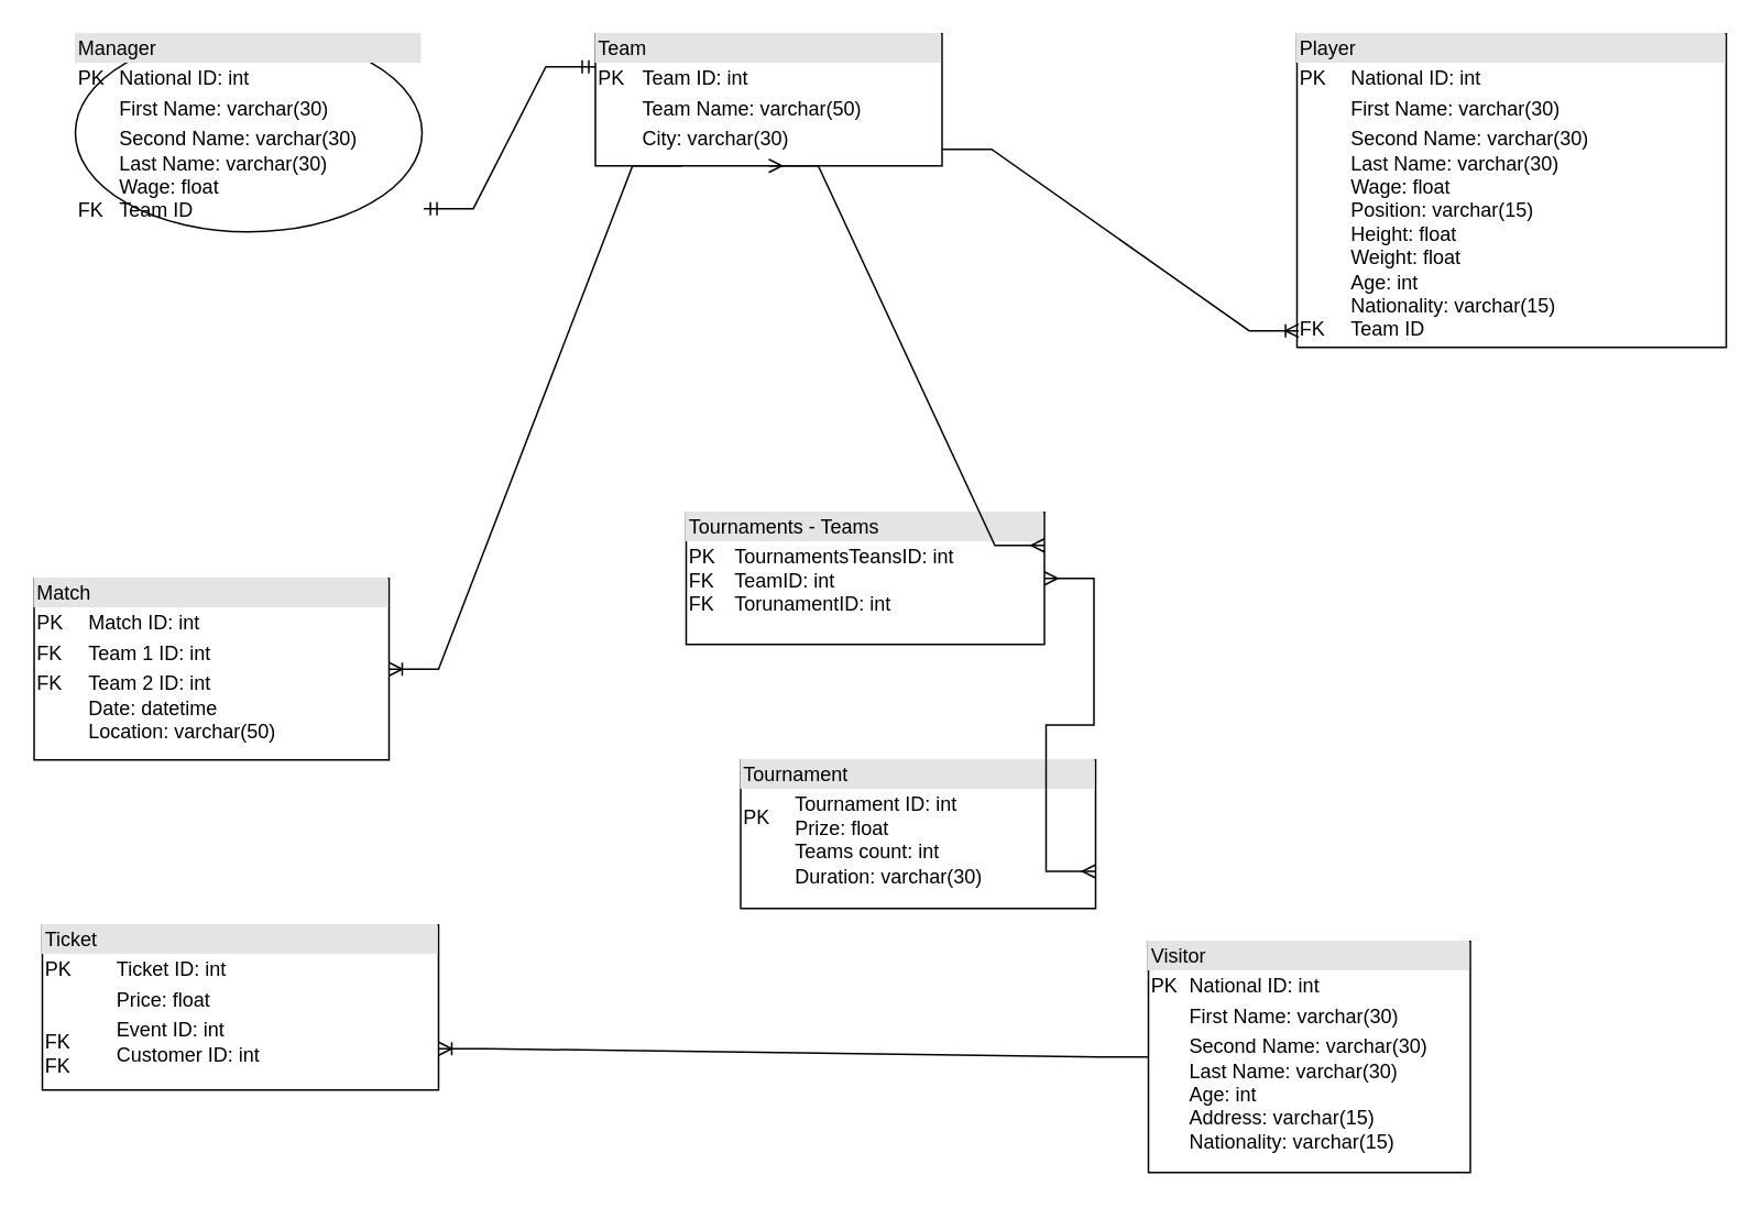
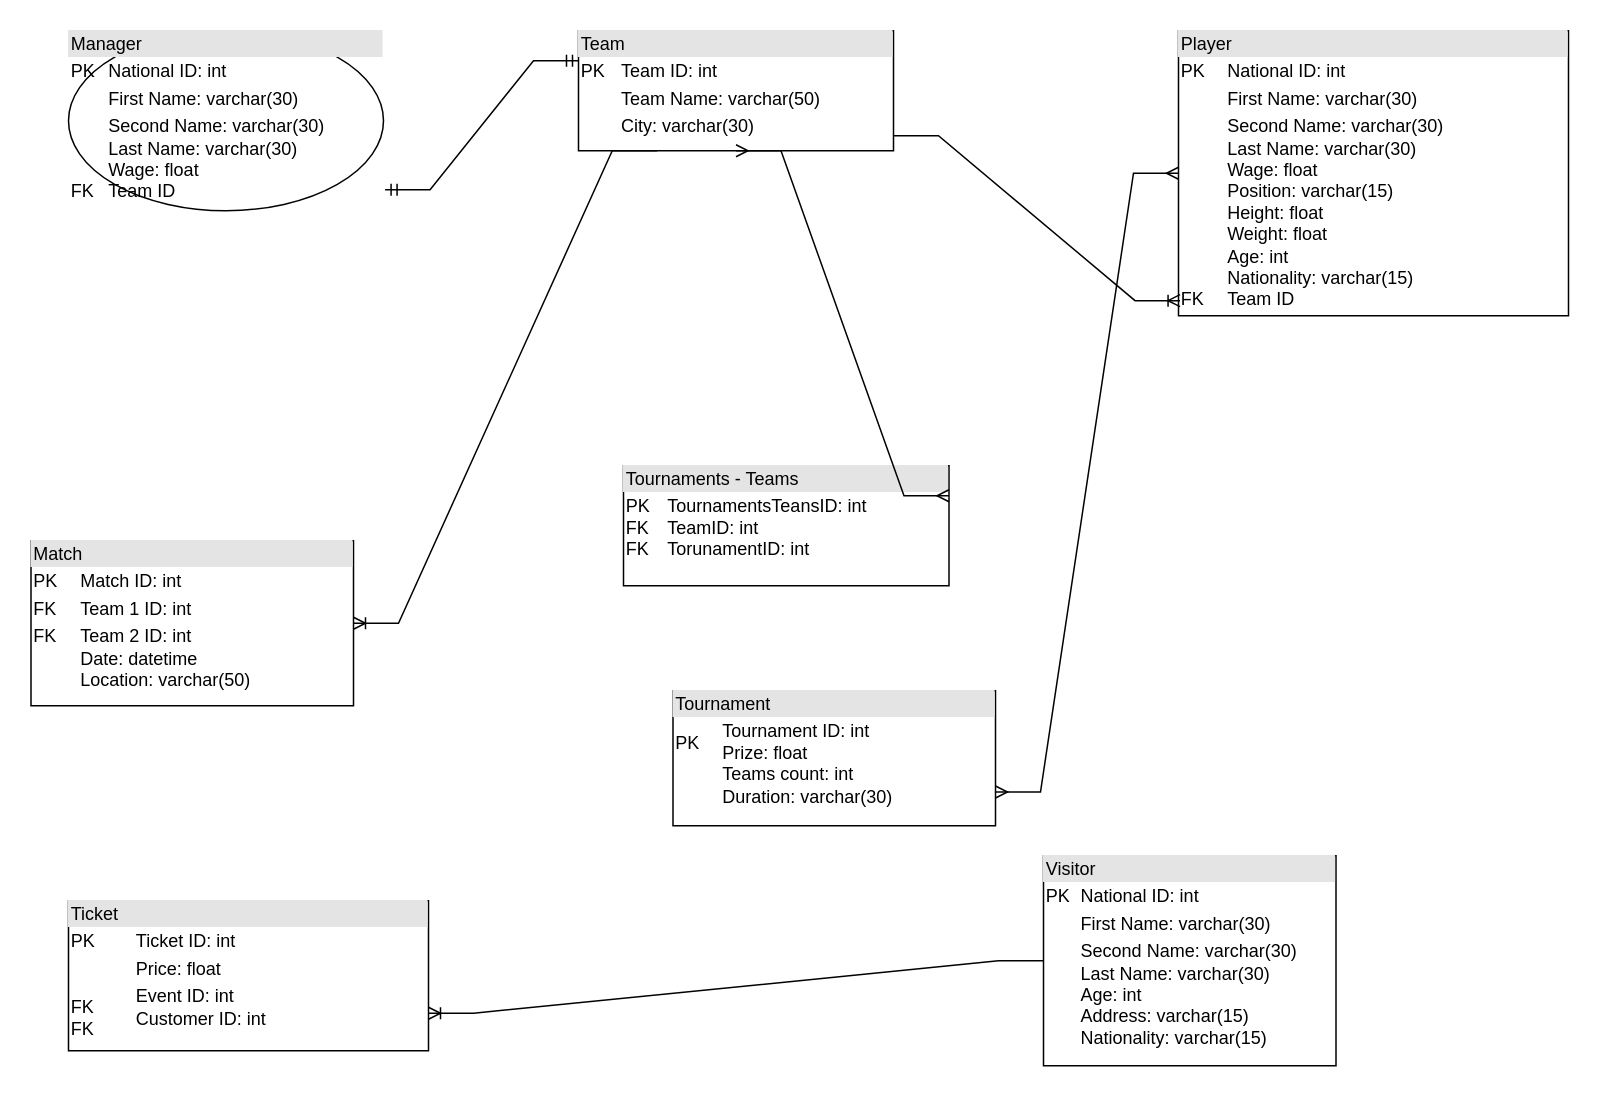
  <mxCell id="0" />
  <mxCell id="1" parent="0" />
  <mxCell id="2" value="&lt;div style=&quot;box-sizing:border-box;width:100%;background:#e4e4e4;padding:2px;&quot;&gt;Manager&lt;/div&gt;&lt;table style=&quot;width:100%;font-size:1em;&quot; cellpadding=&quot;2&quot; cellspacing=&quot;0&quot;&gt;&lt;tbody&gt;&lt;tr&gt;&lt;td&gt;PK&lt;/td&gt;&lt;td&gt;National ID: int&lt;br&gt;&lt;/td&gt;&lt;/tr&gt;&lt;tr&gt;&lt;td&gt;&lt;br&gt;&lt;/td&gt;&lt;td&gt;First Name: varchar(30)&lt;/td&gt;&lt;/tr&gt;&lt;tr&gt;&lt;td&gt;&lt;br&gt;&lt;br&gt;&lt;br&gt;FK&lt;/td&gt;&lt;td&gt;Second Name: varchar(30)&lt;br&gt;Last Name: varchar(30)&lt;br&gt;Wage: float&lt;br&gt;Team ID&lt;/td&gt;&lt;/tr&gt;&lt;/tbody&gt;&lt;/table&gt;" style="ellipse;verticalAlign=top;align=left;overflow=fill;html=1;" vertex="1" parent="1"><mxGeometry x="45" y="20" width="210" height="120" as="geometry" /></mxCell>
- <mxCell id="3" value="&lt;div style=&quot;box-sizing:border-box;width:100%;background:#e4e4e4;padding:2px;&quot;&gt;Team&lt;/div&gt;&lt;table style=&quot;width:100%;font-size:1em;&quot; cellpadding=&quot;2&quot; cellspacing=&quot;0&quot;&gt;&lt;tbody&gt;&lt;tr&gt;&lt;td&gt;PK&lt;/td&gt;&lt;td&gt;Team ID: int&lt;br&gt;&lt;/td&gt;&lt;/tr&gt;&lt;tr&gt;&lt;td&gt;&lt;br&gt;&lt;/td&gt;&lt;td&gt;Team Name: varchar(50)&lt;/td&gt;&lt;/tr&gt;&lt;tr&gt;&lt;td&gt;&lt;br&gt;&lt;/td&gt;&lt;td&gt;City: varchar(30)&lt;br&gt;&lt;/td&gt;&lt;/tr&gt;&lt;/tbody&gt;&lt;/table&gt;" style="verticalAlign=top;align=left;overflow=fill;html=1;" vertex="1" parent="1"><mxGeometry x="360" y="20" width="210" height="80" as="geometry" /></mxCell>
+ <mxCell id="3" value="&lt;div style=&quot;box-sizing:border-box;width:100%;background:#e4e4e4;padding:2px;&quot;&gt;Team&lt;/div&gt;&lt;table style=&quot;width:100%;font-size:1em;&quot; cellpadding=&quot;2&quot; cellspacing=&quot;0&quot;&gt;&lt;tbody&gt;&lt;tr&gt;&lt;td&gt;PK&lt;/td&gt;&lt;td&gt;Team ID: int&lt;br&gt;&lt;/td&gt;&lt;/tr&gt;&lt;tr&gt;&lt;td&gt;&lt;br&gt;&lt;/td&gt;&lt;td&gt;Team Name: varchar(50)&lt;/td&gt;&lt;/tr&gt;&lt;tr&gt;&lt;td&gt;&lt;br&gt;&lt;/td&gt;&lt;td&gt;City: varchar(30)&lt;br&gt;&lt;/td&gt;&lt;/tr&gt;&lt;/tbody&gt;&lt;/table&gt;" style="verticalAlign=top;align=left;overflow=fill;html=1;" vertex="1" parent="1"><mxGeometry x="385" y="20" width="210" height="80" as="geometry" /></mxCell>
  <mxCell id="4" value="&lt;div style=&quot;box-sizing:border-box;width:100%;background:#e4e4e4;padding:2px;&quot;&gt;Player&lt;/div&gt;&lt;table style=&quot;width:100%;font-size:1em;&quot; cellpadding=&quot;2&quot; cellspacing=&quot;0&quot;&gt;&lt;tbody&gt;&lt;tr&gt;&lt;td&gt;PK&lt;/td&gt;&lt;td&gt;National ID: int&lt;br&gt;&lt;/td&gt;&lt;/tr&gt;&lt;tr&gt;&lt;td&gt;&lt;br&gt;&lt;/td&gt;&lt;td&gt;First Name: varchar(30)&lt;/td&gt;&lt;/tr&gt;&lt;tr&gt;&lt;td&gt;&lt;br&gt;&lt;br&gt;&lt;br&gt;&lt;br&gt;&lt;br&gt;&lt;br&gt;&lt;br&gt;&lt;br&gt;FK&lt;/td&gt;&lt;td&gt;Second Name: varchar(30)&lt;br&gt;Last Name: varchar(30)&lt;br&gt;Wage: float&lt;br&gt;Position: varchar(15)&lt;br&gt;Height: float&lt;br&gt;Weight: float&lt;br&gt;Age: int&lt;br&gt;Nationality: varchar(15)&lt;br&gt;Team ID&lt;/td&gt;&lt;/tr&gt;&lt;/tbody&gt;&lt;/table&gt;" style="verticalAlign=top;align=left;overflow=fill;html=1;" vertex="1" parent="1"><mxGeometry x="785" y="20" width="260" height="190" as="geometry" /></mxCell>
  <mxCell id="5" value="&lt;div style=&quot;box-sizing:border-box;width:100%;background:#e4e4e4;padding:2px;&quot;&gt;Visitor&lt;/div&gt;&lt;table style=&quot;width:100%;font-size:1em;&quot; cellpadding=&quot;2&quot; cellspacing=&quot;0&quot;&gt;&lt;tbody&gt;&lt;tr&gt;&lt;td&gt;PK&lt;/td&gt;&lt;td&gt;National ID: int&lt;br&gt;&lt;/td&gt;&lt;/tr&gt;&lt;tr&gt;&lt;td&gt;&lt;br&gt;&lt;/td&gt;&lt;td&gt;First Name: varchar(30)&lt;/td&gt;&lt;/tr&gt;&lt;tr&gt;&lt;td&gt;&lt;br&gt;&lt;br&gt;&lt;/td&gt;&lt;td&gt;Second Name: varchar(30)&lt;br&gt;Last Name: varchar(30)&lt;br&gt;Age: int&lt;br&gt;Address: varchar(15)&lt;br&gt;Nationality: varchar(15)&lt;br&gt;&lt;br&gt;&lt;/td&gt;&lt;/tr&gt;&lt;/tbody&gt;&lt;/table&gt;" style="verticalAlign=top;align=left;overflow=fill;html=1;" vertex="1" parent="1"><mxGeometry x="695" y="570" width="195" height="140" as="geometry" /></mxCell>
- <mxCell id="6" value="&lt;div style=&quot;box-sizing:border-box;width:100%;background:#e4e4e4;padding:2px;&quot;&gt;Ticket&lt;/div&gt;&lt;table style=&quot;width:100%;font-size:1em;&quot; cellpadding=&quot;2&quot; cellspacing=&quot;0&quot;&gt;&lt;tbody&gt;&lt;tr&gt;&lt;td&gt;PK&lt;/td&gt;&lt;td&gt;Ticket ID: int&lt;br&gt;&lt;/td&gt;&lt;/tr&gt;&lt;tr&gt;&lt;td&gt;&lt;br&gt;&lt;/td&gt;&lt;td&gt;Price: float&lt;/td&gt;&lt;/tr&gt;&lt;tr&gt;&lt;td&gt;FK&lt;br&gt;FK&lt;/td&gt;&lt;td&gt;Event ID: int&lt;br&gt;Customer ID: int&lt;br&gt;&lt;br&gt;&lt;/td&gt;&lt;/tr&gt;&lt;/tbody&gt;&lt;/table&gt;" style="verticalAlign=top;align=left;overflow=fill;html=1;" vertex="1" parent="1"><mxGeometry x="25" y="560" width="240" height="100" as="geometry" /></mxCell>
- <mxCell id="7" value="&lt;div style=&quot;box-sizing:border-box;width:100%;background:#e4e4e4;padding:2px;&quot;&gt;Match&lt;/div&gt;&lt;table style=&quot;width:100%;font-size:1em;&quot; cellpadding=&quot;2&quot; cellspacing=&quot;0&quot;&gt;&lt;tbody&gt;&lt;tr&gt;&lt;td&gt;PK&lt;/td&gt;&lt;td&gt;Match ID: int&lt;br&gt;&lt;/td&gt;&lt;/tr&gt;&lt;tr&gt;&lt;td&gt;FK&lt;/td&gt;&lt;td&gt;Team 1 ID: int&lt;/td&gt;&lt;/tr&gt;&lt;tr&gt;&lt;td&gt;FK&lt;br&gt;&lt;br&gt;&lt;br&gt;&lt;br&gt;&lt;/td&gt;&lt;td&gt;Team 2 ID: int&lt;br&gt;Date: datetime&lt;br&gt;Location: varchar(50)&lt;br&gt;&lt;br&gt;&lt;/td&gt;&lt;/tr&gt;&lt;/tbody&gt;&lt;/table&gt;" style="verticalAlign=top;align=left;overflow=fill;html=1;" vertex="1" parent="1"><mxGeometry x="20" y="350" width="215" height="110" as="geometry" /></mxCell>
+ <mxCell id="6" value="&lt;div style=&quot;box-sizing:border-box;width:100%;background:#e4e4e4;padding:2px;&quot;&gt;Ticket&lt;/div&gt;&lt;table style=&quot;width:100%;font-size:1em;&quot; cellpadding=&quot;2&quot; cellspacing=&quot;0&quot;&gt;&lt;tbody&gt;&lt;tr&gt;&lt;td&gt;PK&lt;/td&gt;&lt;td&gt;Ticket ID: int&lt;br&gt;&lt;/td&gt;&lt;/tr&gt;&lt;tr&gt;&lt;td&gt;&lt;br&gt;&lt;/td&gt;&lt;td&gt;Price: float&lt;/td&gt;&lt;/tr&gt;&lt;tr&gt;&lt;td&gt;FK&lt;br&gt;FK&lt;/td&gt;&lt;td&gt;Event ID: int&lt;br&gt;Customer ID: int&lt;br&gt;&lt;br&gt;&lt;/td&gt;&lt;/tr&gt;&lt;/tbody&gt;&lt;/table&gt;" style="verticalAlign=top;align=left;overflow=fill;html=1;" vertex="1" parent="1"><mxGeometry x="45" y="600" width="240" height="100" as="geometry" /></mxCell>
+ <mxCell id="7" value="&lt;div style=&quot;box-sizing:border-box;width:100%;background:#e4e4e4;padding:2px;&quot;&gt;Match&lt;/div&gt;&lt;table style=&quot;width:100%;font-size:1em;&quot; cellpadding=&quot;2&quot; cellspacing=&quot;0&quot;&gt;&lt;tbody&gt;&lt;tr&gt;&lt;td&gt;PK&lt;/td&gt;&lt;td&gt;Match ID: int&lt;br&gt;&lt;/td&gt;&lt;/tr&gt;&lt;tr&gt;&lt;td&gt;FK&lt;/td&gt;&lt;td&gt;Team 1 ID: int&lt;/td&gt;&lt;/tr&gt;&lt;tr&gt;&lt;td&gt;FK&lt;br&gt;&lt;br&gt;&lt;br&gt;&lt;br&gt;&lt;/td&gt;&lt;td&gt;Team 2 ID: int&lt;br&gt;Date: datetime&lt;br&gt;Location: varchar(50)&lt;br&gt;&lt;br&gt;&lt;/td&gt;&lt;/tr&gt;&lt;/tbody&gt;&lt;/table&gt;" style="verticalAlign=top;align=left;overflow=fill;html=1;" vertex="1" parent="1"><mxGeometry x="20" y="360" width="215" height="110" as="geometry" /></mxCell>
  <mxCell id="8" value="&lt;div style=&quot;box-sizing:border-box;width:100%;background:#e4e4e4;padding:2px;&quot;&gt;Tournament&lt;/div&gt;&lt;table style=&quot;width:100%;font-size:1em;&quot; cellpadding=&quot;2&quot; cellspacing=&quot;0&quot;&gt;&lt;tbody&gt;&lt;tr&gt;&lt;td&gt;PK&lt;br&gt;&lt;br&gt;&lt;br&gt;&lt;br&gt;&lt;/td&gt;&lt;td&gt;Tournament ID: int&lt;br&gt;Prize: float&lt;br&gt;Teams count: int&lt;br&gt;Duration: varchar(30)&lt;br&gt;&lt;br&gt;&lt;/td&gt;&lt;/tr&gt;&lt;tr&gt;&lt;td&gt;&lt;br&gt;&lt;/td&gt;&lt;td&gt;&lt;/td&gt;&lt;/tr&gt;&lt;tr&gt;&lt;td&gt;&lt;br&gt;&lt;br&gt;&lt;br&gt;&lt;br&gt;&lt;/td&gt;&lt;td&gt;&lt;br&gt;&lt;br&gt;&lt;/td&gt;&lt;/tr&gt;&lt;/tbody&gt;&lt;/table&gt;" style="verticalAlign=top;align=left;overflow=fill;html=1;" vertex="1" parent="1"><mxGeometry x="448" y="460" width="215" height="90" as="geometry" /></mxCell>
  <mxCell id="9" value="&lt;div style=&quot;box-sizing:border-box;width:100%;background:#e4e4e4;padding:2px;&quot;&gt;Tournaments - Teams&lt;/div&gt;&lt;table style=&quot;width:100%;font-size:1em;&quot; cellpadding=&quot;2&quot; cellspacing=&quot;0&quot;&gt;&lt;tbody&gt;&lt;tr&gt;&lt;td&gt;PK&lt;br&gt;FK&lt;br&gt;FK&lt;br&gt;&lt;br&gt;&lt;/td&gt;&lt;td&gt;TournamentsTeansID: int&lt;br&gt;TeamID: int&lt;br&gt;TorunamentID: int&lt;br&gt;&lt;br&gt;&lt;/td&gt;&lt;/tr&gt;&lt;tr&gt;&lt;td&gt;&lt;br&gt;&lt;/td&gt;&lt;td&gt;&lt;/td&gt;&lt;/tr&gt;&lt;tr&gt;&lt;td&gt;&lt;br&gt;&lt;br&gt;&lt;br&gt;&lt;br&gt;&lt;/td&gt;&lt;td&gt;&lt;br&gt;&lt;br&gt;&lt;/td&gt;&lt;/tr&gt;&lt;/tbody&gt;&lt;/table&gt;" style="verticalAlign=top;align=left;overflow=fill;html=1;" vertex="1" parent="1"><mxGeometry x="415" y="310" width="217" height="80" as="geometry" /></mxCell>
  <mxCell id="10" value="" style="edgeStyle=entityRelationEdgeStyle;fontSize=12;html=1;endArrow=ERmandOne;startArrow=ERmandOne;rounded=0;exitX=1.005;exitY=0.883;exitDx=0;exitDy=0;entryX=0;entryY=0.25;entryDx=0;entryDy=0;exitPerimeter=0;" edge="1" parent="1" source="2" target="3"><mxGeometry width="100" height="100" relative="1" as="geometry"><mxPoint x="675" y="470" as="sourcePoint" /><mxPoint x="775" y="370" as="targetPoint" /></mxGeometry></mxCell>
  <mxCell id="11" value="" style="edgeStyle=entityRelationEdgeStyle;fontSize=12;html=1;endArrow=ERoneToMany;rounded=0;exitX=1;exitY=0.875;exitDx=0;exitDy=0;exitPerimeter=0;entryX=0.004;entryY=0.947;entryDx=0;entryDy=0;entryPerimeter=0;" edge="1" parent="1" source="3" target="4"><mxGeometry width="100" height="100" relative="1" as="geometry"><mxPoint x="675" y="470" as="sourcePoint" /><mxPoint x="775" y="370" as="targetPoint" /></mxGeometry></mxCell>
  <mxCell id="12" value="" style="edgeStyle=entityRelationEdgeStyle;fontSize=12;html=1;endArrow=ERoneToMany;rounded=0;exitX=0.25;exitY=1;exitDx=0;exitDy=0;entryX=1;entryY=0.5;entryDx=0;entryDy=0;" edge="1" parent="1" source="3" target="7"><mxGeometry width="100" height="100" relative="1" as="geometry"><mxPoint x="675" y="470" as="sourcePoint" /><mxPoint x="775" y="370" as="targetPoint" /></mxGeometry></mxCell>
- <mxCell id="13" value="" style="edgeStyle=entityRelationEdgeStyle;fontSize=12;html=1;endArrow=ERmany;startArrow=ERmany;rounded=0;entryX=1;entryY=0.5;entryDx=0;entryDy=0;exitX=1;exitY=0.75;exitDx=0;exitDy=0;" edge="1" parent="1" source="8" target="9"><mxGeometry width="100" height="100" relative="1" as="geometry"><mxPoint x="655" y="720" as="sourcePoint" /><mxPoint x="775" y="370" as="targetPoint" /></mxGeometry></mxCell>
+ <mxCell id="13" value="" style="edgeStyle=entityRelationEdgeStyle;fontSize=12;html=1;endArrow=ERmany;startArrow=ERmany;rounded=0;exitX=1;exitY=0.75;exitDx=0;exitDy=0;" edge="1" parent="1" source="8" target="4"><mxGeometry width="100" height="100" relative="1" as="geometry"><mxPoint x="655" y="720" as="sourcePoint" /><mxPoint x="775" y="370" as="targetPoint" /></mxGeometry></mxCell>
  <mxCell id="14" value="" style="edgeStyle=entityRelationEdgeStyle;fontSize=12;html=1;endArrow=ERmany;startArrow=ERmany;rounded=0;exitX=1;exitY=0.25;exitDx=0;exitDy=0;entryX=0.5;entryY=1;entryDx=0;entryDy=0;" edge="1" parent="1" source="9" target="3"><mxGeometry width="100" height="100" relative="1" as="geometry"><mxPoint x="675" y="470" as="sourcePoint" /><mxPoint x="775" y="370" as="targetPoint" /></mxGeometry></mxCell>
  <mxCell id="15" value="" style="edgeStyle=entityRelationEdgeStyle;fontSize=12;html=1;endArrow=ERoneToMany;rounded=0;exitX=0;exitY=0.5;exitDx=0;exitDy=0;entryX=1;entryY=0.75;entryDx=0;entryDy=0;" edge="1" parent="1" source="5" target="6"><mxGeometry width="100" height="100" relative="1" as="geometry"><mxPoint x="725" y="770" as="sourcePoint" /><mxPoint x="145" y="830" as="targetPoint" /></mxGeometry></mxCell>
